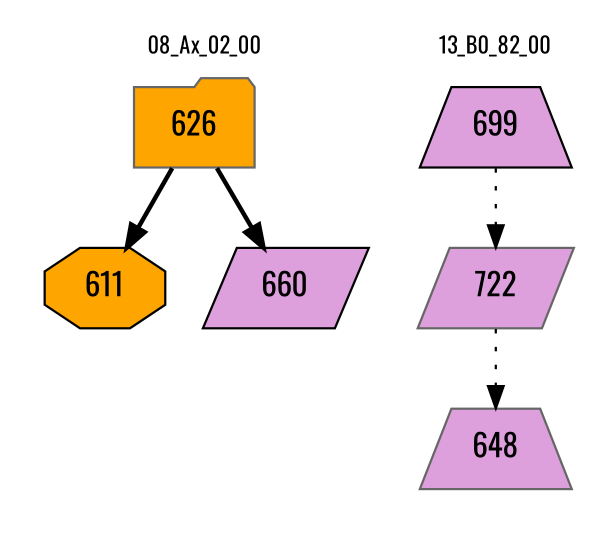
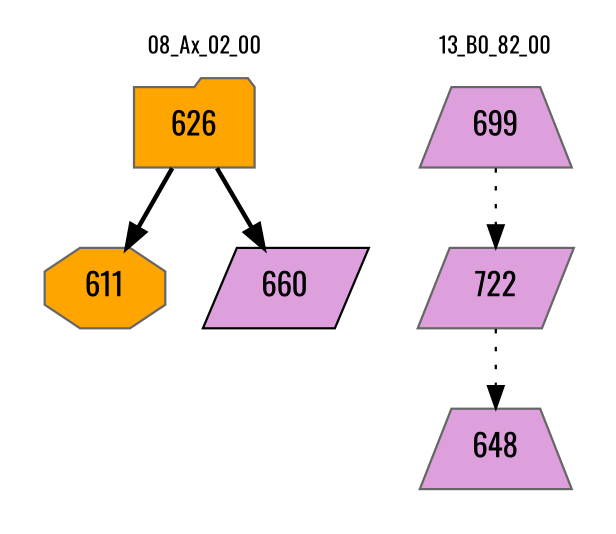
  digraph {
    fontname=Oswald
    node [color=gray40 fillcolor=plum fontname=Oswald shape=parallelogram style=filled]
    edge [color=black fontname=Oswald style=bold]
    n1 [fillcolor=orange label=626 shape=folder]
-   n2 [color=black fillcolor=orange label=611 shape=octagon]
+   n2 [fillcolor=orange label=611 shape=octagon]
    n3 [color=black label=660]
-   n4 [color=black label=699 shape=trapezium]
+   n4 [label=699 shape=trapezium]
    n5 [label=648 shape=trapezium]
    n6 [label=722]
    subgraph cluster_1 {
      color=white
      fontsize=10
      label="08_Ax_02_00"
      n1
      n2
      n3
    }
    subgraph cluster_2 {
      color=white
      fontsize=10
      label="13_B0_82_00"
      n4
      n5
      n6
    }
    n1 -> n2
    n1 -> n3
    n4 -> n6 [style=dotted]
    n6 -> n5 [style=dotted]
  }
